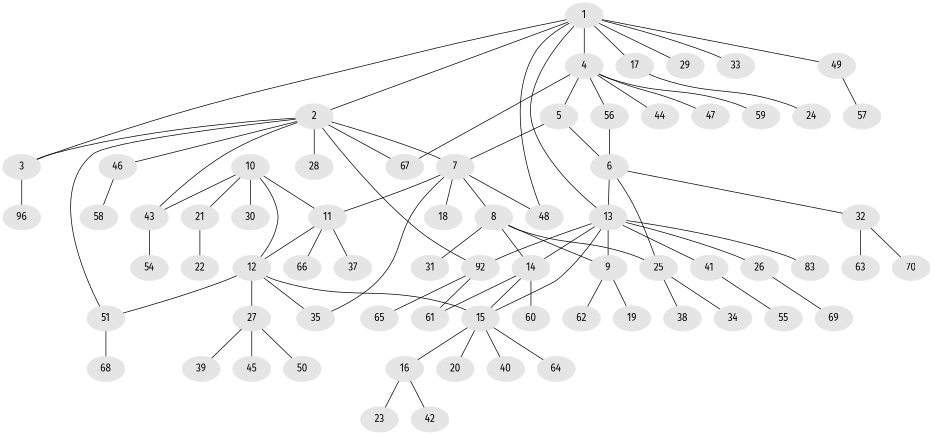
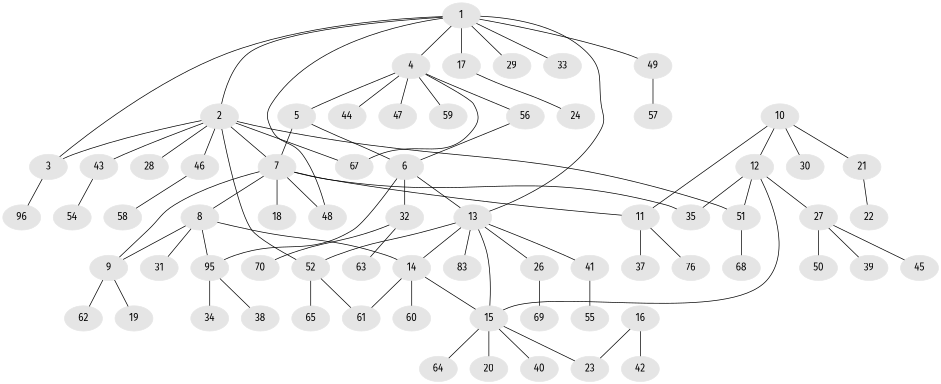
  graph {
    fontname="Fira Sans"
    node [color=gray90 fontname="Fira Sans" style=filled]
    edge [fontname="Fira Sans"]
    1
    2
    3
    4
    13
    17
    29
    33
    48
    49
    7
    28
    43
    46
    51
-   52 [label=92]
+   52
    67
    n18 [label=96]
    5
    44
    47
    56
    59
    14
    15
    26
    41
    n28 [label=83]
    24
    57
    8
    9
    11
    18
    35
    10
    12
    21
    30
    54
    58
    68
    61
    65
    6
-   25
+   25 [label=95]
    32
    27
    34
    38
    63
    70
    31
    19
    62
    37
-   66
+   66 [label=76]
    60
    22
    16
    20
    40
    64
    39
    45
    50
    69
    55
    23
    42
    1 -- 2
    1 -- 3
    1 -- 4
    1 -- 13
    1 -- 17
    1 -- 29
    1 -- 33
    1 -- 48
    1 -- 49
    2 -- 3
    2 -- 7
    2 -- 28
    2 -- 43
    2 -- 46
    2 -- 51
    2 -- 52
    2 -- 67
    3 -- n18
    4 -- 67
    4 -- 5
    4 -- 44
    4 -- 47
    4 -- 56
    4 -- 59
    13 -- 52
    13 -- 14
    13 -- 15
    13 -- 26
    13 -- 41
    13 -- n28
    17 -- 24
    49 -- 57
    7 -- 48
    7 -- 8
-   13 -- 9
+   7 -- 9
    7 -- 11
    7 -- 18
    7 -- 35
    43 -- 54
    46 -- 58
    51 -- 68
    52 -- 61
    52 -- 65
    5 -- 7
    5 -- 6
    56 -- 6
    14 -- 15
    14 -- 61
    14 -- 60
-   15 -- 16
+   15 -- 23
    15 -- 20
    15 -- 40
    15 -- 64
    26 -- 69
    41 -- 55
    8 -- 14
    8 -- 9
    8 -- 25
    8 -- 31
    9 -- 19
    9 -- 62
-   11 -- 12
    11 -- 37
    11 -- 66
-   10 -- 43
    10 -- 11
    10 -- 12
    10 -- 21
    10 -- 30
    12 -- 51
    12 -- 15
    12 -- 35
    12 -- 27
    21 -- 22
    6 -- 13
    6 -- 25
    6 -- 32
    25 -- 34
    25 -- 38
    32 -- 63
    32 -- 70
    27 -- 39
    27 -- 45
    27 -- 50
    16 -- 23
    16 -- 42
  }
